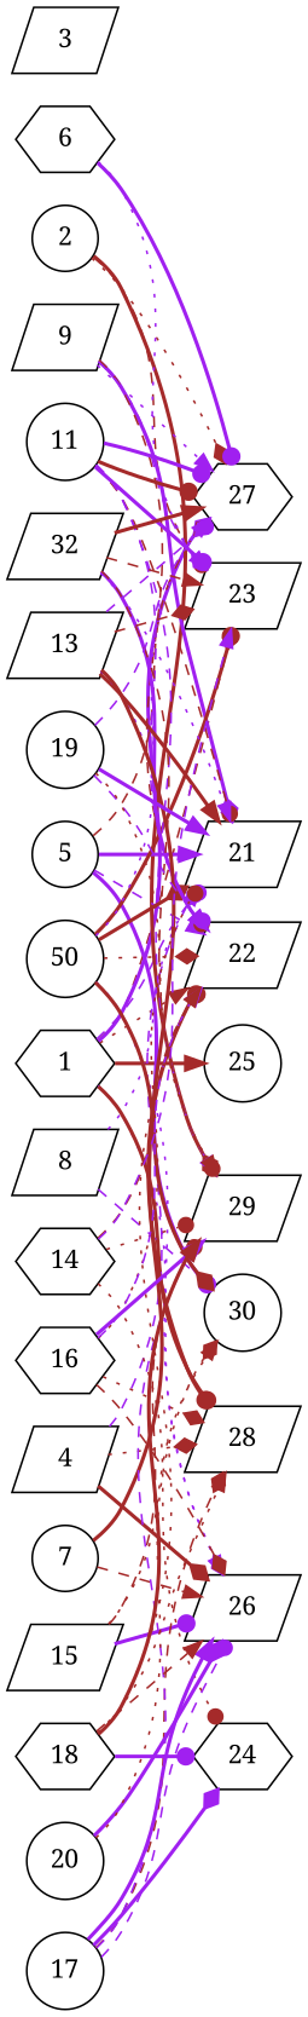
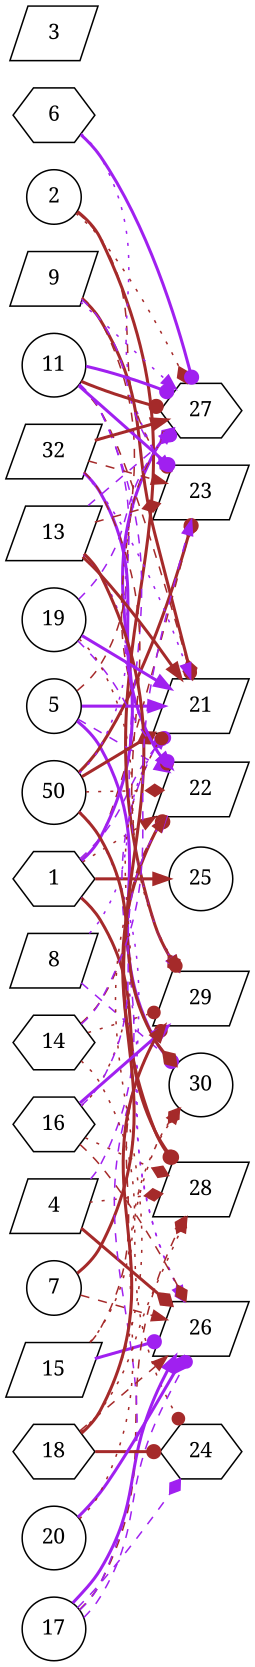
  digraph {
    fontname="Noto Serif"
    rankdir=LR
    node [alpha=0.19 fontname="Noto Serif" shape=parallelogram]
    edge [arrowhead=normal color=brown fontname="Noto Serif" style=dashed]
    1 [expect_size=10266624 shape=hexagon]
    21 [alpha=0.01 expect_size=23352320]
    22 [alpha=0.13 expect_size=36310016]
    23 [alpha=0.18 expect_size=28749824]
    25 [alpha=0.11 expect_size=11792384 shape=circle]
    26 [alpha=0.15 expect_size=29914112]
    27 [alpha=0.03 expect_size=36019200 shape=hexagon]
    28 [alpha=0.08 expect_size=39718912]
    2 [alpha=0.02 expect_size=20796416 shape=circle]
    29 [alpha=0.12 expect_size=38329344]
    3 [alpha=0.12 expect_size=38140928]
    4 [alpha=0.14 expect_size=7573504]
    5 [alpha=0.09 expect_size=51755008 shape=circle]
    30 [expect_size=22204416 shape=circle]
    6 [alpha=0.04 expect_size=45305856 shape=hexagon]
    7 [expect_size=18072576 shape=circle]
    8 [alpha=0.07 expect_size=42324992]
    9 [alpha=0.10 expect_size=51160064]
    n19 [alpha=0.17 expect_size=14479360 label=50 shape=circle]
    11 [alpha=0.05 expect_size=40483840 shape=circle]
    n21 [alpha=0.17 expect_size=37338112 label=32]
    13 [alpha=0.15 expect_size=41779200]
    14 [alpha=0.18 expect_size=23954432 shape=hexagon]
    24 [alpha=0.05 expect_size=16854016 shape=hexagon]
    15 [alpha=0.08 expect_size=9269248]
    16 [alpha=0.03 expect_size=29887488 shape=hexagon]
    17 [alpha=0.02 expect_size=39013376 shape=circle]
    18 [expect_size=35782656 shape=hexagon]
    19 [alpha=0.13 expect_size=52157440 shape=circle]
    20 [alpha=0.16 expect_size=29435904 shape=circle]
    1 -> 21 [arrowhead=dot color=purple]
    1 -> 22 [style=dotted]
    1 -> 23 [arrowhead=diamond]
    1 -> 25 [style=bold]
    1 -> 26 [arrowhead=diamond color=purple style=dotted]
    1 -> 27 [arrowhead=diamond color=purple style=bold]
    1 -> 28 [arrowhead=dot style=bold]
    2 -> 23 [arrowhead=dot]
    2 -> 27 [arrowhead=diamond style=dotted]
    2 -> 29 [arrowhead=diamond style=bold]
    4 -> 21 [arrowhead=diamond color=purple]
    4 -> 26 [arrowhead=diamond style=bold]
    4 -> 28 [arrowhead=diamond style=dotted]
    5 -> 21 [color=purple style=bold]
    5 -> 22 [color=purple]
    5 -> 27 [arrowhead=diamond]
    5 -> 30 [arrowhead=dot color=purple style=bold]
    6 -> 23 [arrowhead=diamond color=purple style=dotted]
    6 -> 27 [arrowhead=dot color=purple style=bold]
    7 -> 22 [arrowhead=dot style=bold]
    7 -> 26
    8 -> 21 [color=purple style=dotted]
    8 -> 30 [arrowhead=dot color=purple]
-   9 -> 21 [arrowhead=diamond color=purple style=bold]
+   9 -> 21 [arrowhead=diamond style=bold]
    9 -> 22 [arrowhead=dot]
    9 -> 23 [color=purple]
    9 -> 27 [color=purple style=dotted]
    n19 -> 21 [arrowhead=diamond style=bold]
    n19 -> 22 [arrowhead=diamond style=dotted]
    n19 -> 23 [arrowhead=dot style=bold]
    n19 -> 26 [color=purple style=dotted]
    n19 -> 27 [color=purple style=dotted]
    n19 -> 30 [arrowhead=diamond style=bold]
    11 -> 21 [arrowhead=dot]
    11 -> 22 [color=purple]
    11 -> 23 [arrowhead=dot color=purple style=bold]
    11 -> 27 [arrowhead=dot style=bold]
    11 -> 27 [arrowhead=dot color=purple style=bold]
    11 -> 29 [color=purple]
    n21 -> 21 [color=purple style=dotted]
    n21 -> 22 [color=purple style=bold]
    n21 -> 23
    n21 -> 27 [style=bold]
    n21 -> 29 [arrowhead=dot]
    13 -> 21 [style=bold]
    13 -> 22 [color=purple style=dotted]
    13 -> 23 [arrowhead=diamond]
    13 -> 27 [arrowhead=dot color=purple]
    13 -> 28 [arrowhead=dot style=bold]
    14 -> 22 [arrowhead=dot]
    14 -> 23 [color=purple]
    14 -> 29 [arrowhead=dot style=dotted]
    14 -> 24 [arrowhead=dot style=dotted]
    15 -> 26 [arrowhead=dot color=purple style=bold]
    15 -> 29 [arrowhead=dot]
    15 -> 30 [style=dotted]
    16 -> 21 [arrowhead=dot style=dotted]
    16 -> 22 [color=purple]
    16 -> 26 [arrowhead=diamond]
    16 -> 28 [arrowhead=diamond style=dotted]
    16 -> 29 [color=purple style=bold]
    17 -> 26 [arrowhead=dot color=purple]
    17 -> 26 [color=purple style=bold]
    17 -> 28 [arrowhead=diamond]
    17 -> 29 [color=purple]
-   17 -> 24 [arrowhead=diamond color=purple style=bold]
+   17 -> 24 [arrowhead=diamond color=purple]
    18 -> 22 [style=dotted]
    18 -> 26
    18 -> 28 [style=dotted]
    18 -> 29 [style=bold]
-   18 -> 24 [arrowhead=dot color=purple style=bold]
+   18 -> 24 [arrowhead=dot style=bold]
    19 -> 21 [color=purple style=bold]
    19 -> 22 [arrowhead=dot color=purple]
    19 -> 27 [arrowhead=diamond color=purple]
    19 -> 29 [style=dotted]
    20 -> 26 [arrowhead=diamond color=purple style=bold]
    20 -> 30 [arrowhead=diamond style=dotted]
  }
